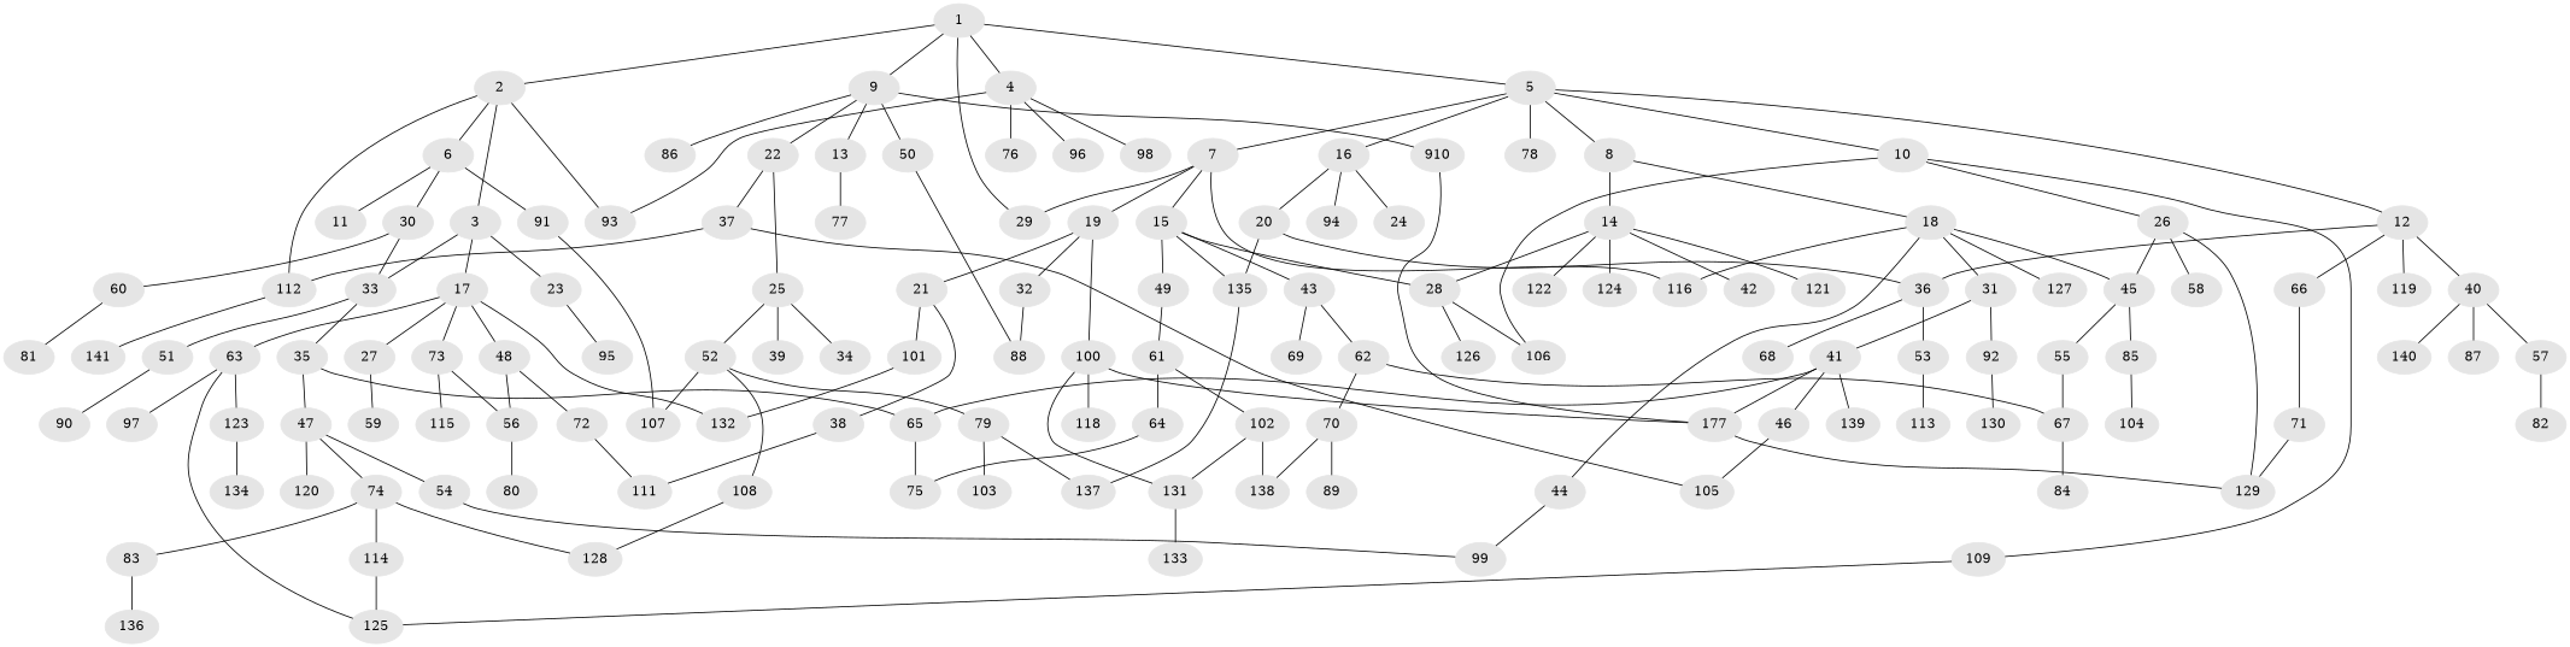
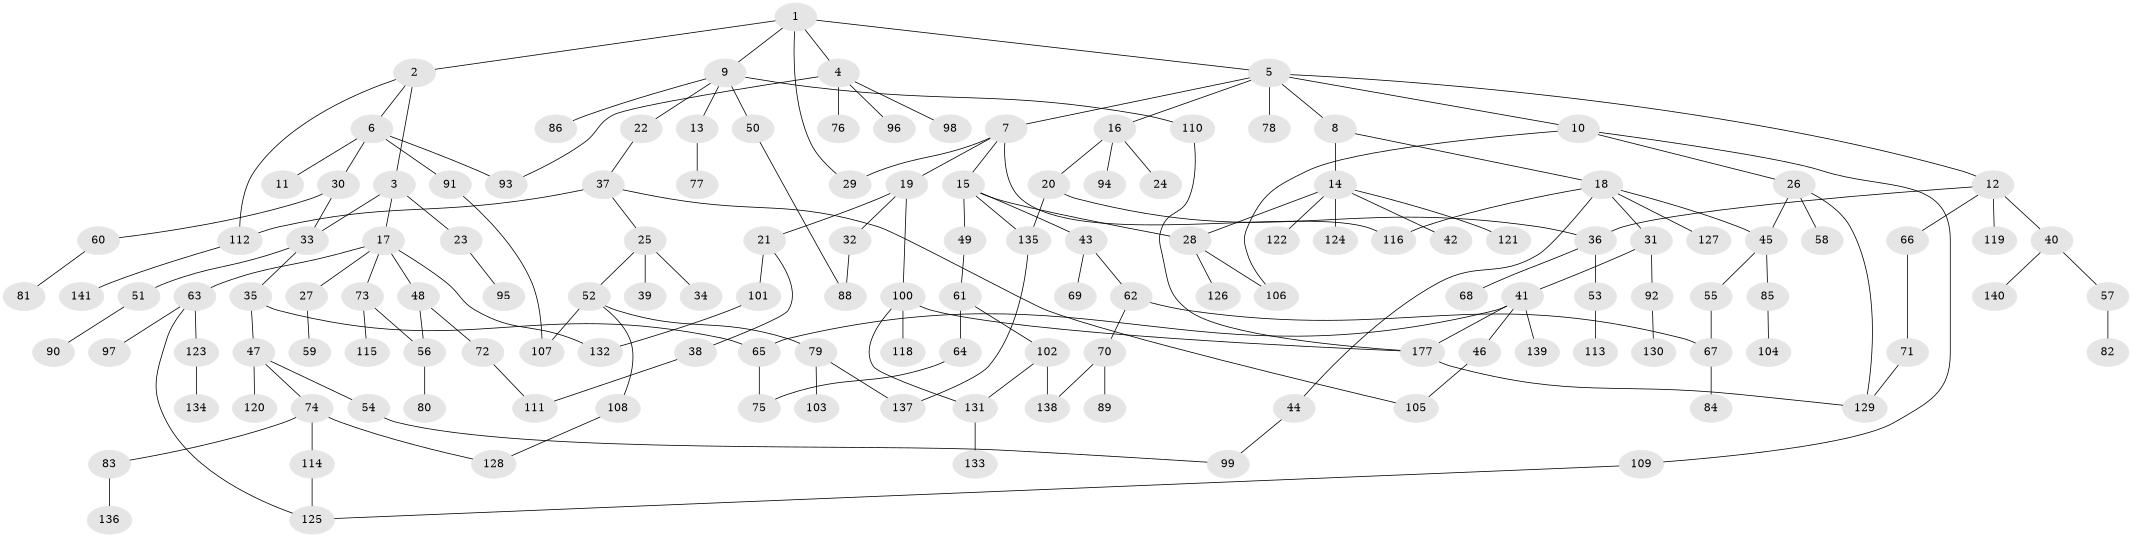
  graph {
    node [color=gray90 style=filled]
    1
    2
    4
    5
    9
    29
    3
    6
    112
    76
    93
    96
    98
    7
    8
    10
    12
    16
    78
    13
    22
    50
    86
-   110 [label=910]
+   110
    17
    23
    33
    11
    30
    91
    141
    27
    48
    63
    73
    132
    95
    35
    51
    15
    19
    116
    14
    18
    26
    106
    109
    36
    40
    66
    119
    20
    24
    94
    60
    107
    28
    43
    49
    135
    21
    32
    100
    42
    121
    122
    124
    31
    44
    45
    127
    77
    25
    37
    88
    n76 [label=177]
    58
    129
    125
    53
    68
    57
-   87
    140
    71
    126
    62
    69
    61
    137
    59
    56
    72
    80
    97
    123
    115
    41
    92
    99
    55
    85
    38
    101
    118
    131
    111
    34
    39
    52
    105
    79
    108
    81
    65
    46
    139
    130
    47
    90
    54
    74
    120
    75
    113
    82
    67
    70
    104
    83
    114
    128
    64
    102
    103
    84
    138
    89
    134
    136
    133
    1 -- 2
    1 -- 4
    1 -- 5
    1 -- 9
    1 -- 29
    2 -- 3
    2 -- 6
    2 -- 112
    4 -- 76
    4 -- 93
    4 -- 96
    4 -- 98
    5 -- 7
    5 -- 8
    5 -- 10
    5 -- 12
    5 -- 16
    5 -- 78
    9 -- 13
    9 -- 22
    9 -- 50
    9 -- 86
    9 -- 110
    3 -- 17
    3 -- 23
    3 -- 33
-   2 -- 93
+   6 -- 93
    6 -- 11
    6 -- 30
    6 -- 91
    112 -- 141
    7 -- 29
    7 -- 15
    7 -- 19
    7 -- 116
    8 -- 14
    8 -- 18
    10 -- 26
    10 -- 106
    10 -- 109
    12 -- 36
    12 -- 40
    12 -- 66
    12 -- 119
    16 -- 20
    16 -- 24
    16 -- 94
    13 -- 77
-   22 -- 25
+   37 -- 25
    22 -- 37
    50 -- 88
    110 -- n76
    17 -- 27
    17 -- 48
    17 -- 63
    17 -- 73
    17 -- 132
    23 -- 95
    33 -- 35
    33 -- 51
    30 -- 33
    30 -- 60
    91 -- 107
    27 -- 59
    48 -- 56
    48 -- 72
    63 -- 125
    63 -- 97
    63 -- 123
    73 -- 56
    73 -- 115
    35 -- 65
    35 -- 47
    51 -- 90
    15 -- 28
    15 -- 43
    15 -- 49
    15 -- 135
    19 -- 21
    19 -- 32
    19 -- 100
    14 -- 28
    14 -- 42
    14 -- 121
    14 -- 122
    14 -- 124
    18 -- 116
    18 -- 31
    18 -- 44
    18 -- 45
    18 -- 127
    26 -- 45
    26 -- 58
    26 -- 129
    109 -- 125
    36 -- 53
    36 -- 68
    40 -- 57
-   40 -- 87
    40 -- 140
    66 -- 71
    20 -- 36
    20 -- 135
    60 -- 81
    28 -- 106
    28 -- 126
    43 -- 62
    43 -- 69
    49 -- 61
    135 -- 137
    21 -- 38
    21 -- 101
    32 -- 88
    100 -- n76
    100 -- 118
    100 -- 131
    31 -- 41
    31 -- 92
    44 -- 99
    45 -- 55
    45 -- 85
    25 -- 34
    25 -- 39
    25 -- 52
    37 -- 112
    37 -- 105
    n76 -- 129
    53 -- 113
    57 -- 82
    71 -- 129
    62 -- 67
    62 -- 70
    61 -- 64
    61 -- 102
    56 -- 80
    72 -- 111
    123 -- 134
    41 -- n76
    41 -- 65
    41 -- 46
    41 -- 139
    92 -- 130
    55 -- 67
    85 -- 104
    38 -- 111
    101 -- 132
    131 -- 133
    52 -- 107
    52 -- 79
    52 -- 108
    79 -- 137
    79 -- 103
    108 -- 128
    65 -- 75
    46 -- 105
    47 -- 54
    47 -- 74
    47 -- 120
    54 -- 99
    74 -- 83
    74 -- 114
    74 -- 128
    67 -- 84
    70 -- 138
    70 -- 89
    83 -- 136
    114 -- 125
    64 -- 75
    102 -- 131
    102 -- 138
  }
